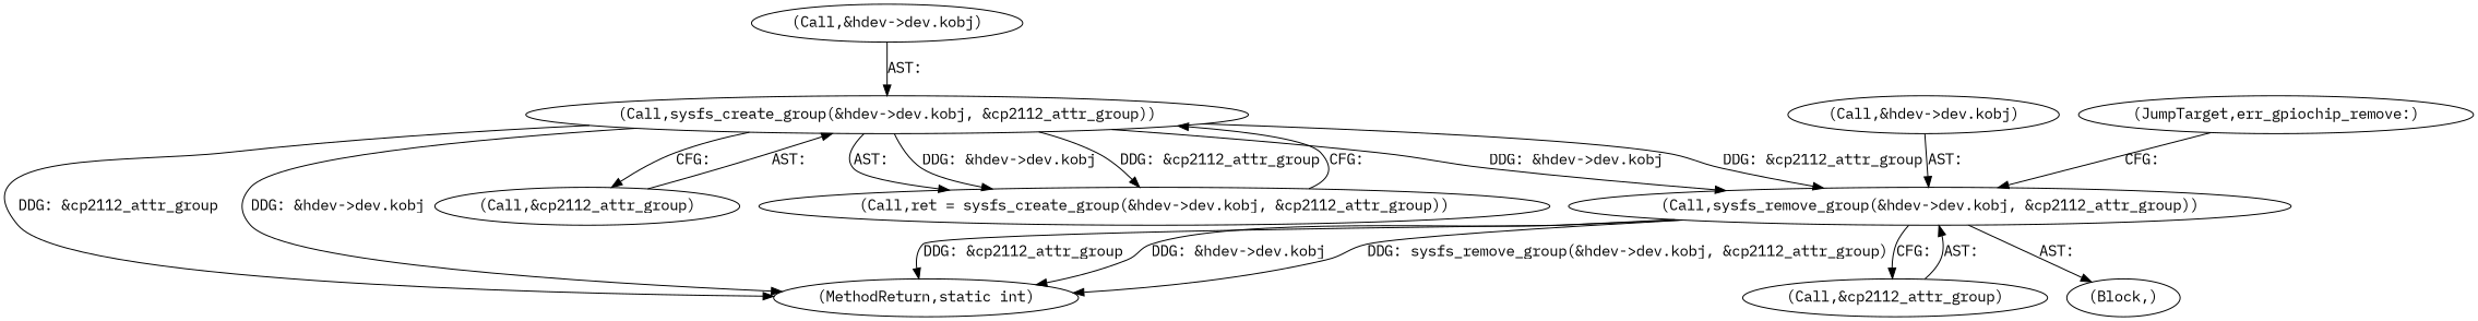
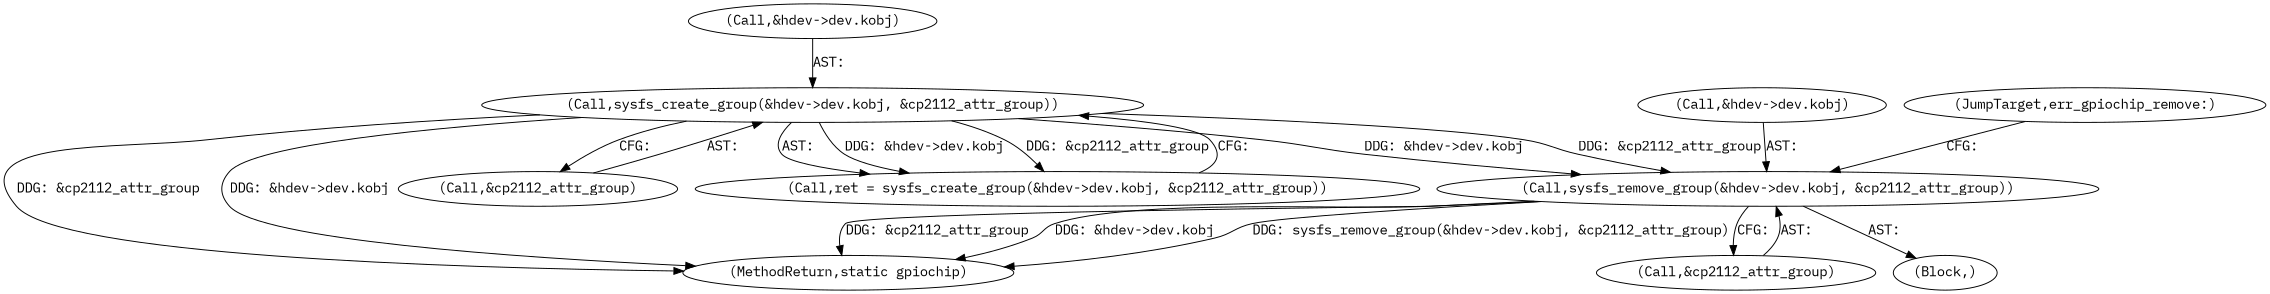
  digraph {
    fontname="IBM Plex Mono"
    node [fontname="IBM Plex Mono"]
    edge [fontname="IBM Plex Mono"]
    n1 [label="(Call,sysfs_remove_group(&hdev->dev.kobj, &cp2112_attr_group))"]
-   n2 [label="(MethodReturn,static int)"]
+   n2 [label="(MethodReturn,static gpiochip)"]
    n3 [label="(Call,&cp2112_attr_group)"]
    n4 [label="(Block,)"]
    n5 [label="(Call,sysfs_create_group(&hdev->dev.kobj, &cp2112_attr_group))"]
    n6 [label="(Call,&cp2112_attr_group)"]
    n7 [label="(Call,ret = sysfs_create_group(&hdev->dev.kobj, &cp2112_attr_group))"]
    n8 [label="(Call,&hdev->dev.kobj)"]
    n9 [label="(Call,&hdev->dev.kobj)"]
    n10 [label="(JumpTarget,err_gpiochip_remove:)"]
    n1 -> n2 [label="DDG: &hdev->dev.kobj"]
    n1 -> n2 [label="DDG: sysfs_remove_group(&hdev->dev.kobj, &cp2112_attr_group)"]
    n1 -> n2 [label="DDG: &cp2112_attr_group"]
    n1 -> n3 [label="CFG: "]
    n1 -> n4 [label="AST: "]
    n3 -> n1 [label="AST: "]
    n5 -> n1 [label="DDG: &hdev->dev.kobj"]
    n5 -> n1 [label="DDG: &cp2112_attr_group"]
    n5 -> n2 [label="DDG: &cp2112_attr_group"]
    n5 -> n2 [label="DDG: &hdev->dev.kobj"]
    n5 -> n6 [label="CFG: "]
    n5 -> n7 [label="AST: "]
    n5 -> n7 [label="DDG: &hdev->dev.kobj"]
    n5 -> n7 [label="DDG: &cp2112_attr_group"]
    n6 -> n5 [label="AST: "]
    n7 -> n5 [label="CFG: "]
    n8 -> n1 [label="AST: "]
    n9 -> n5 [label="AST: "]
    n10 -> n1 [label="CFG: "]
  }
